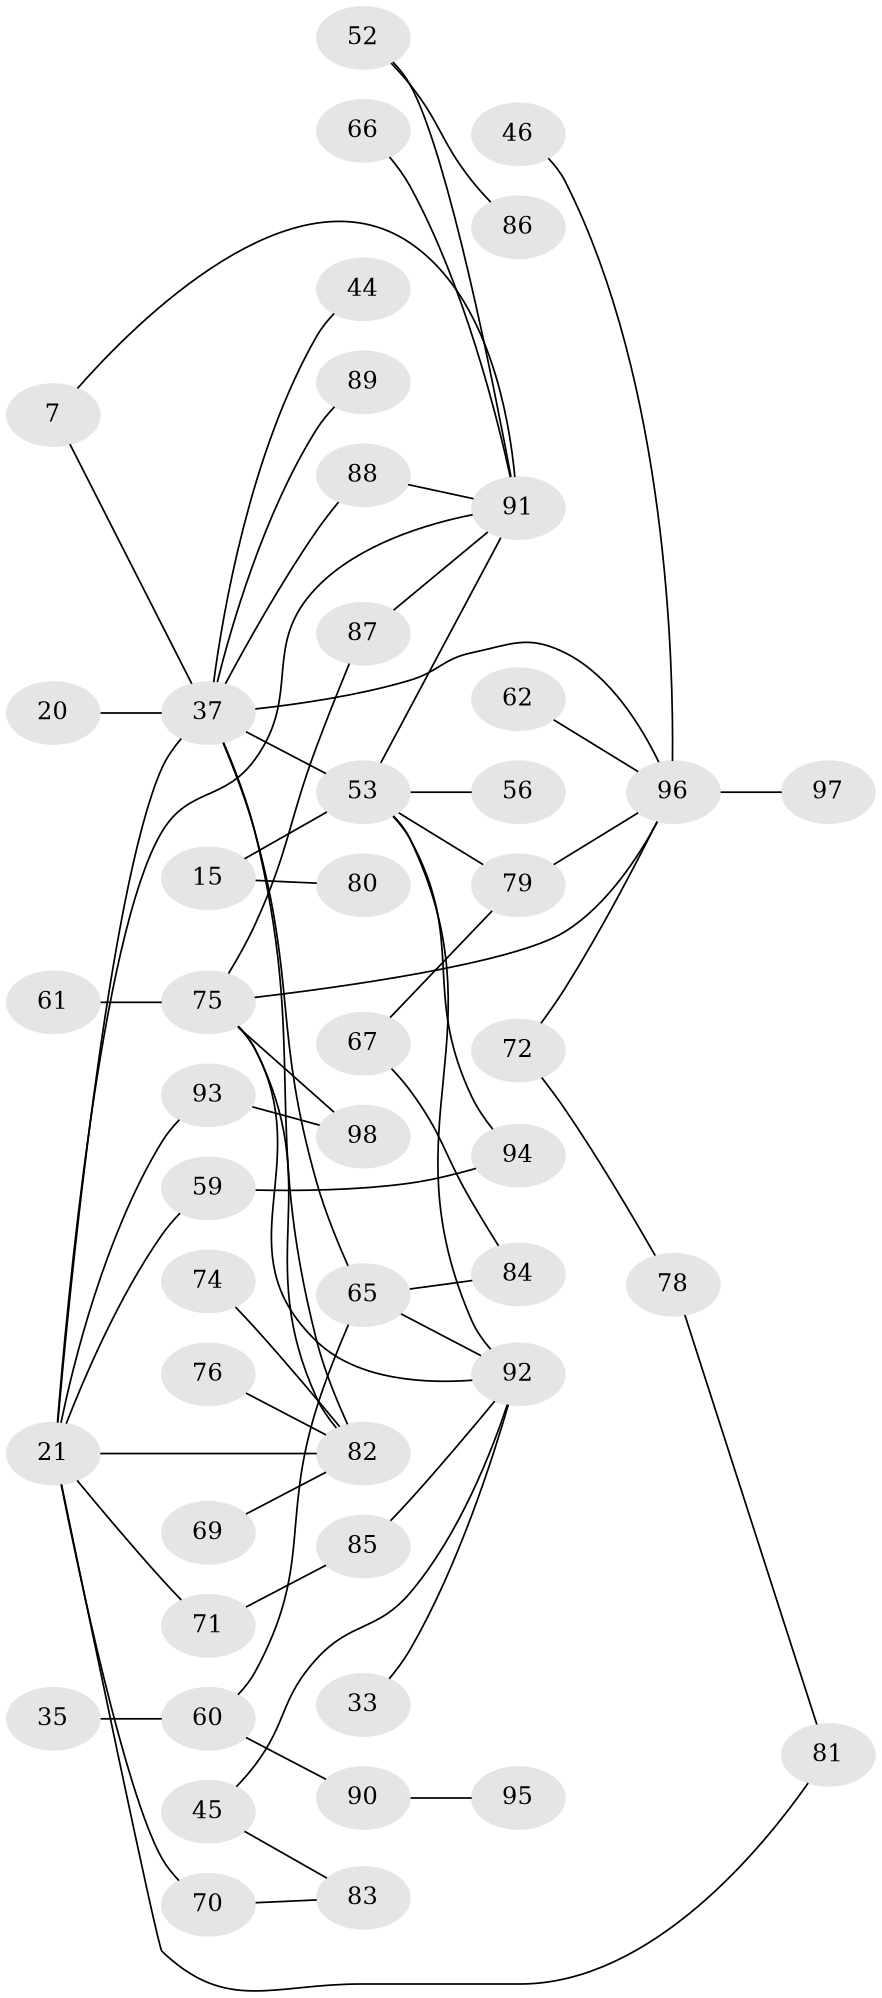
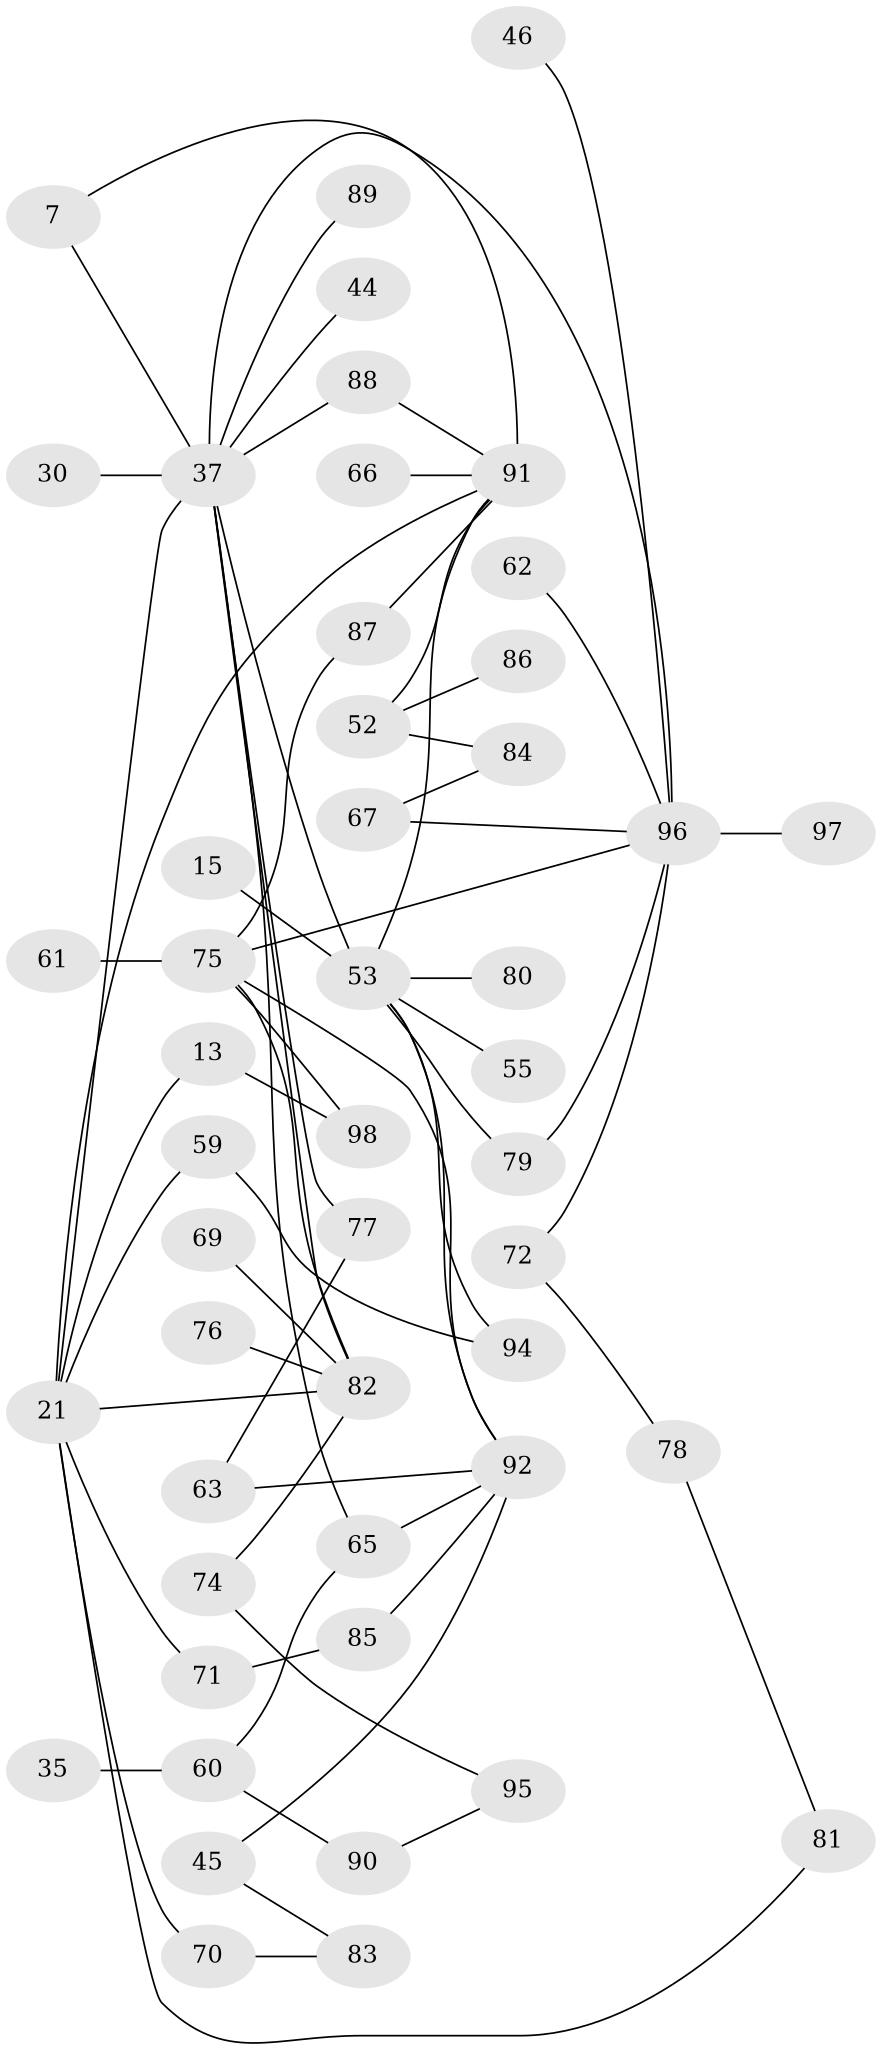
  graph {
    rankdir=LR
    node [color=gray90 style=filled]
    37 [super="+12+6"]
    53 [super="+33"]
    82 [super="+38+64"]
    44
    65 [super="+27"]
+   77
    88 [super="+19"]
    89 [super="+28"]
    96 [super="+49+51+14"]
    7
    91 [super="+26"]
    92 [super="+68+55+48"]
-   56 [super="+29"]
+   56 [super="+29" label=55]
    79 [super="+58+57"]
    80
    94
    15
    21 [super="+20+4"]
    59
    70
    71
    81
-   93 [super="+43"]
+   93 [super="+43" label=13]
    83
    85
    98
-   30 [super="+22" label=20]
+   30 [super="+22"]
    75 [super="+42+73"]
    87
    35
    60
    84
    97
    45
    46
    52
    86
    90
    95
    61
    62
-   63 [label=33]
+   63
    66
    67 [super="+54"]
    69
    72
    78
    74
    76
    37 -- 53 [weight=3]
    37 -- 82
    37 -- 44
    37 -- 65
+   37 -- 77
    37 -- 88
    37 -- 89
    37 -- 96 [weight=2]
    53 -- 91 [weight=2]
    53 -- 92
    53 -- 56
    53 -- 79 [weight=2]
-   15 -- 80
+   53 -- 80
    53 -- 94
    65 -- 92
-   65 -- 84
+   52 -- 84
    88 -- 91
    96 -- 97
    7 -- 37
    7 -- 91
    79 -- 96
    15 -- 53
    21 -- 37
    21 -- 82 [weight=2]
    21 -- 91
    21 -- 59
    21 -- 70
    21 -- 71
    21 -- 81
    21 -- 93
    59 -- 94
    70 -- 83
    71 -- 85
    93 -- 98
    85 -- 92
    30 -- 37
    75 -- 82 [weight=2]
    75 -- 96 [weight=2]
    75 -- 92 [weight=2]
    75 -- 98
    75 -- 87
    87 -- 91
    35 -- 60
    60 -- 65
    60 -- 90
    45 -- 92
    45 -- 83
    46 -- 96
    52 -- 91
    52 -- 86
    90 -- 95
    61 -- 75
    62 -- 96
+   63 -- 77
    63 -- 92
    66 -- 91
-   67 -- 79
+   67 -- 96
    67 -- 84
    69 -- 82
    72 -- 96
    72 -- 78
    78 -- 81
    74 -- 82
+   74 -- 95
    76 -- 82
  }
